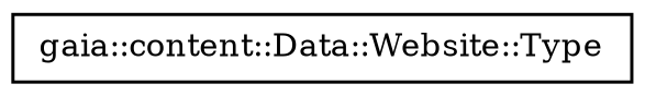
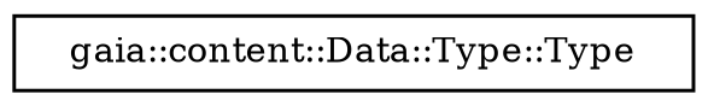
  digraph {
    rankdir=LR
    fontname="DejaVu Serif"
-   n1 [color=black fillcolor=white fontname="DejaVu Serif" fontsize=10 height=0.2 label="gaia::content::Data::Website::Type" shape=record style=filled width=0.4]
+   n1 [color=black fillcolor=white fontname="DejaVu Serif" fontsize=10 height=0.2 label="gaia::content::Data::Type::Type" shape=record style=filled width=0.4]
  }
